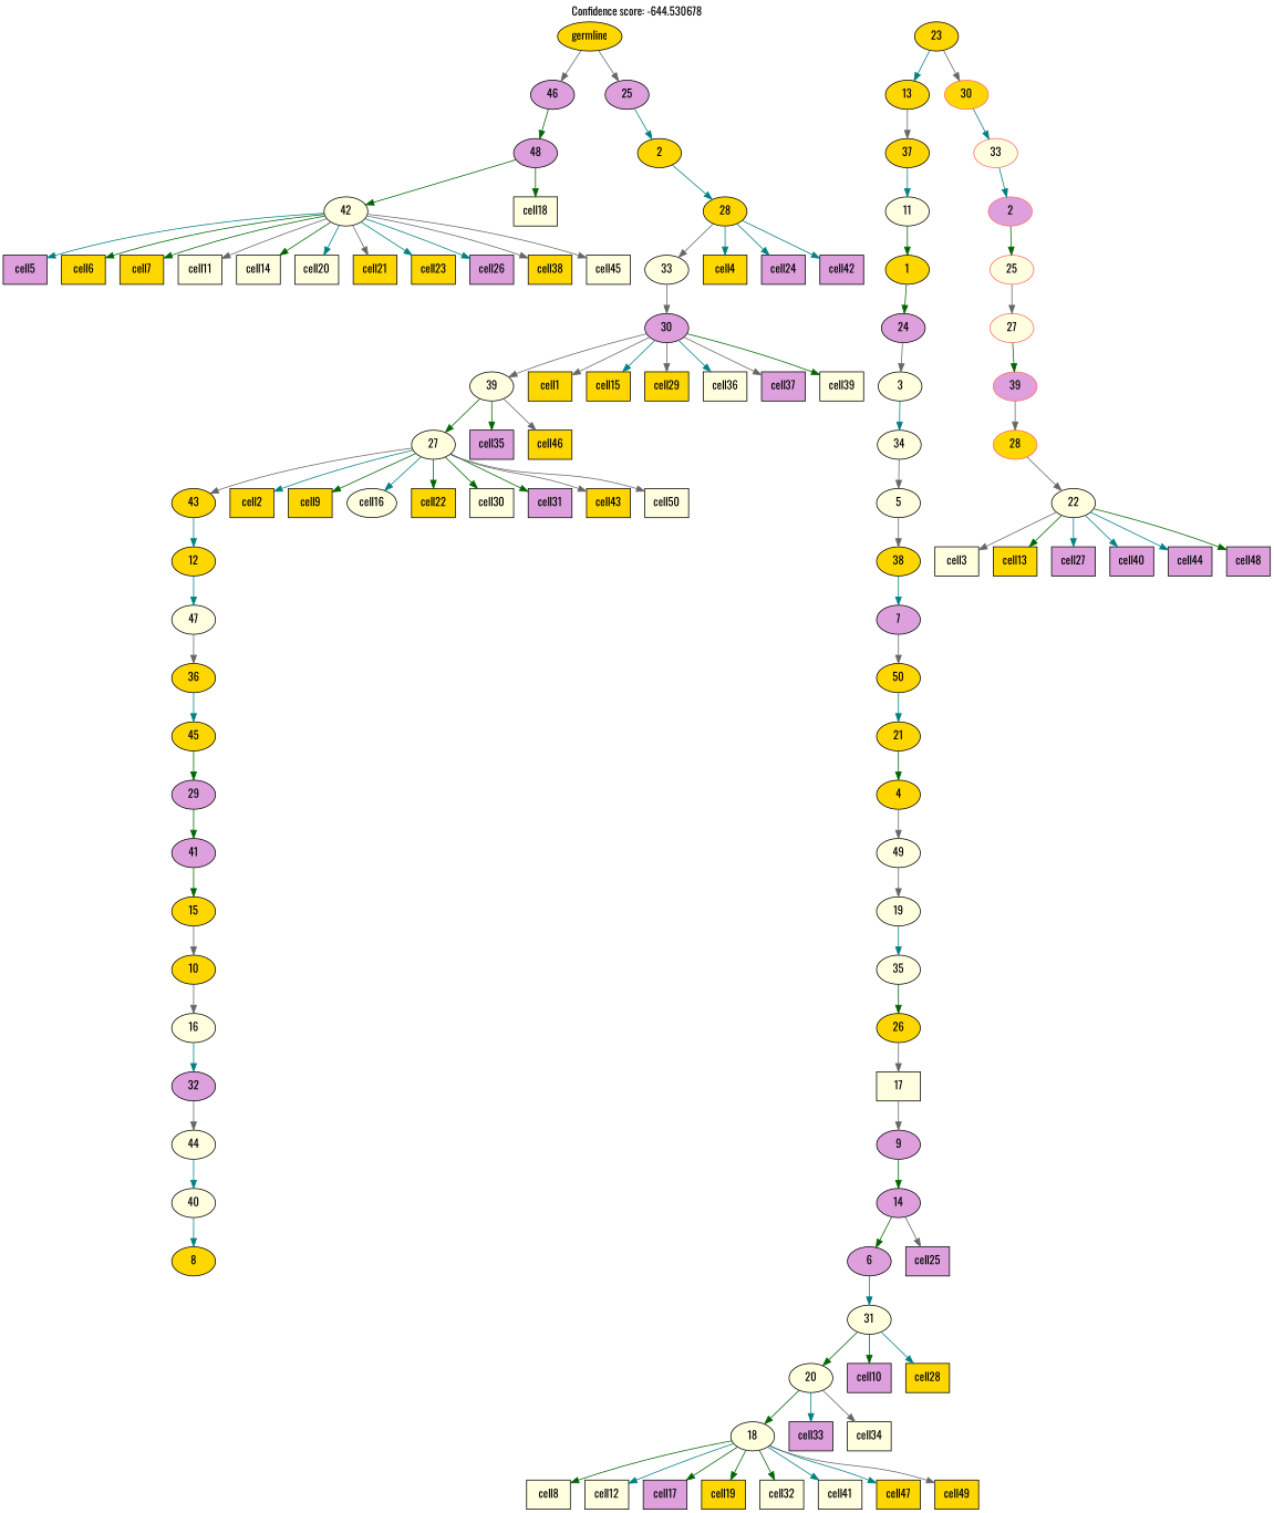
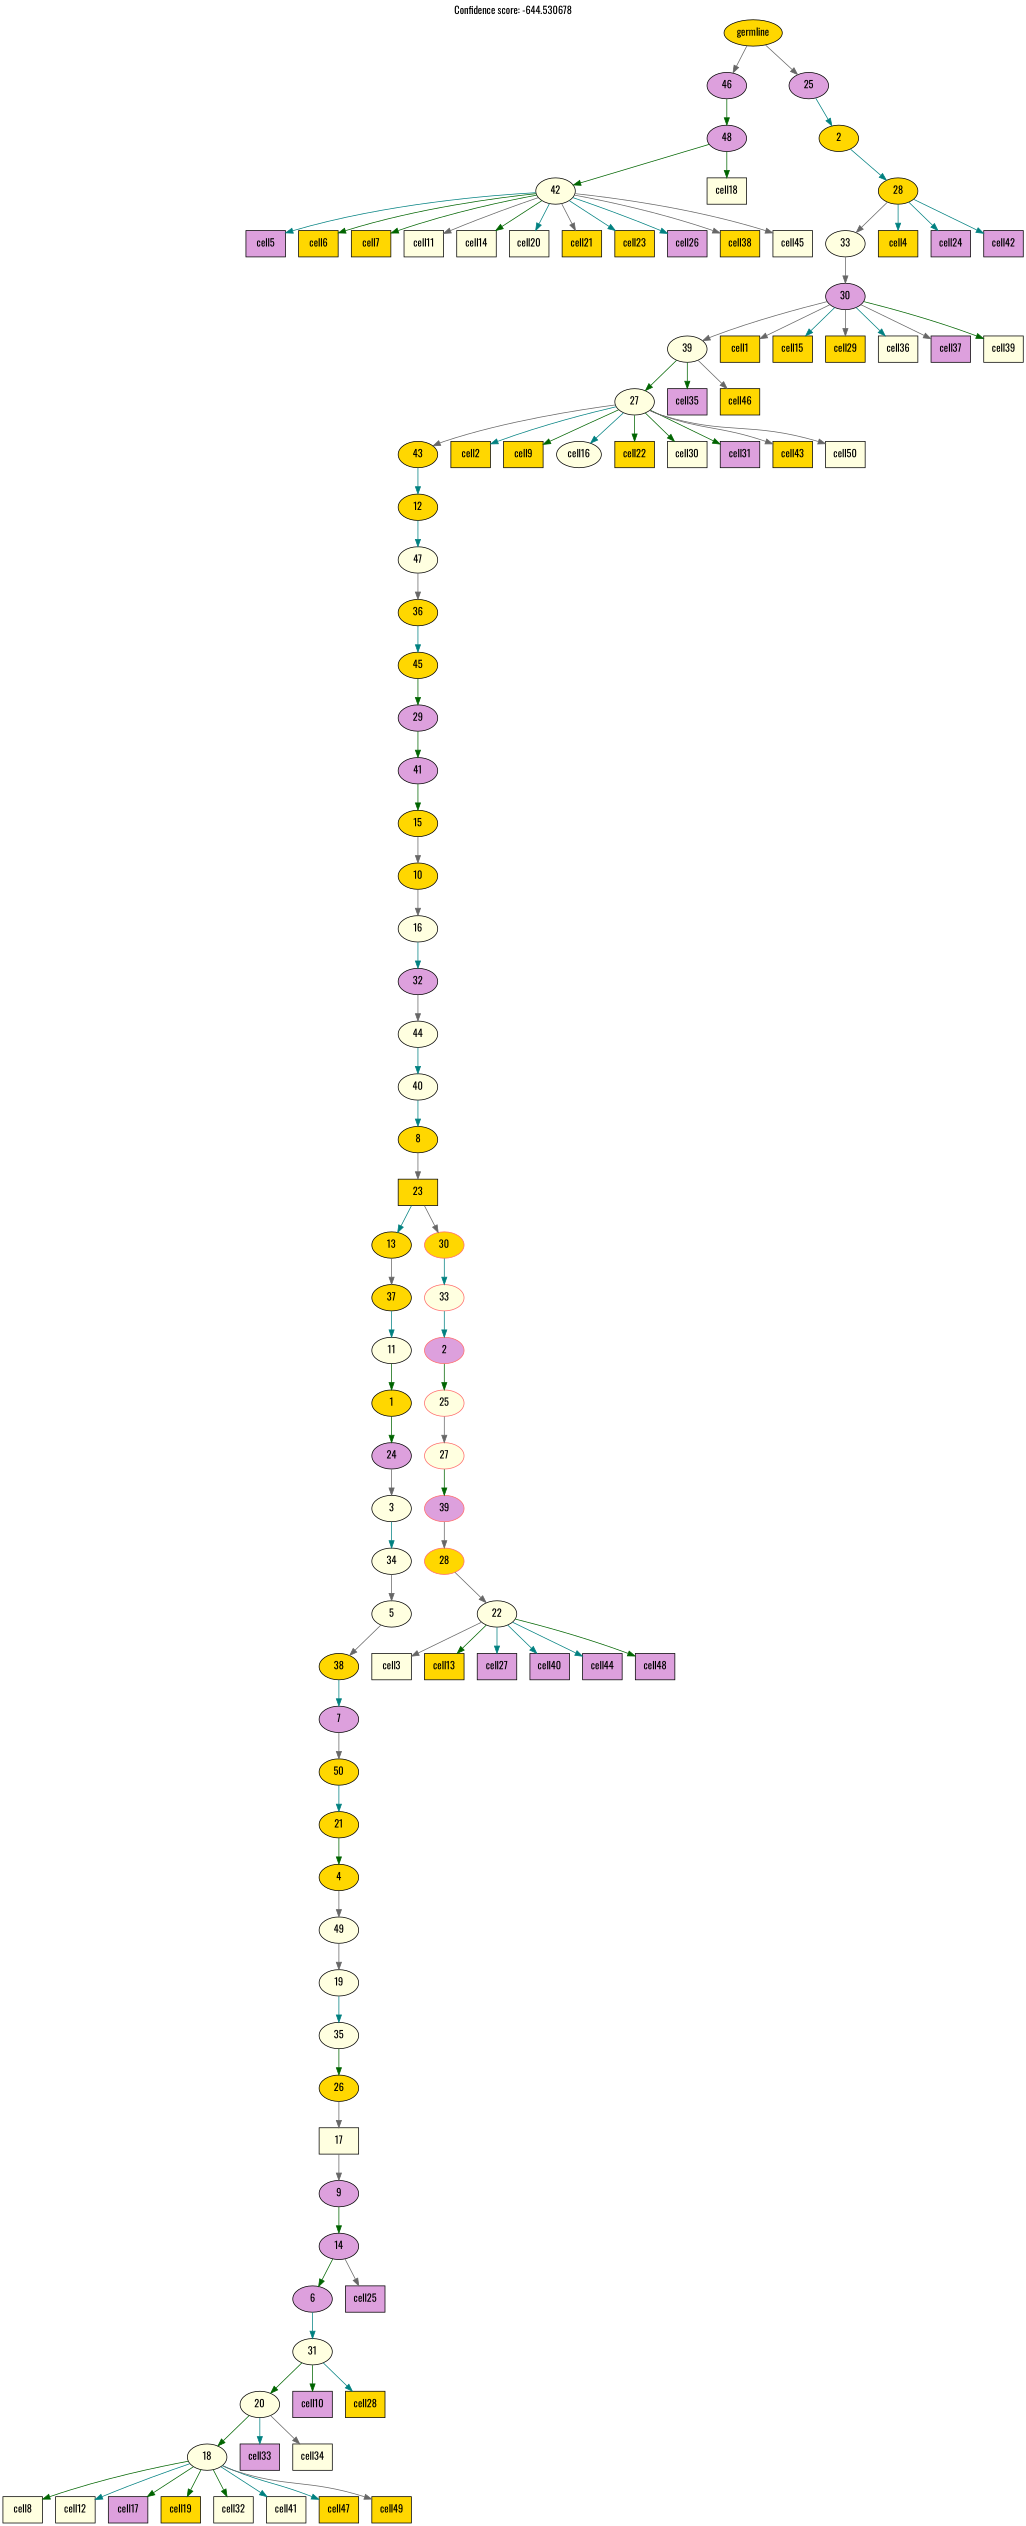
  digraph {
    fontname=Oswald
    label="Confidence score: -644.530678"
    labelloc=t
    node [fillcolor=gold fontname=Oswald style=filled]
    edge [color=gray40 fontname=Oswald]
    n1 [fillcolor=plum label=48]
    n2 [fillcolor=lightyellow label=42]
    cell18 [fillcolor=lightyellow shape=box]
    cell5 [fillcolor=plum shape=box]
    cell6 [shape=box]
    cell7 [shape=box]
    cell11 [fillcolor=lightyellow shape=box]
    cell14 [fillcolor=lightyellow shape=box]
    cell20 [fillcolor=lightyellow shape=box]
    cell21 [shape=box]
    cell23 [shape=box]
    cell26 [fillcolor=plum shape=box]
    cell38 [shape=box]
    cell45 [fillcolor=lightyellow shape=box]
    n15 [fillcolor=plum label=46]
    n16 [fillcolor=lightyellow label=20]
    n17 [fillcolor=lightyellow label=18]
    cell33 [fillcolor=plum shape=box]
    cell34 [fillcolor=lightyellow shape=box]
    cell8 [fillcolor=lightyellow shape=box]
    cell12 [fillcolor=lightyellow shape=box]
    cell17 [fillcolor=plum shape=box]
    cell19 [shape=box]
    cell32 [fillcolor=lightyellow shape=box]
    cell41 [fillcolor=lightyellow shape=box]
    cell47 [shape=box]
    cell49 [shape=box]
    n28 [fillcolor=lightyellow label=31]
    cell10 [fillcolor=plum shape=box]
    cell28 [shape=box]
    n31 [fillcolor=plum label=6]
    n32 [fillcolor=plum label=14]
    cell25 [fillcolor=plum shape=box]
    n34 [fillcolor=plum label=9]
    n35 [fillcolor=lightyellow label=17 shape=box]
    n36 [label=26]
    n37 [fillcolor=lightyellow label=35]
    n38 [fillcolor=lightyellow label=19]
    n39 [fillcolor=lightyellow label=49]
    n40 [label=4]
    n41 [label=21]
    n42 [label=50]
    n43 [fillcolor=plum label=7]
    n44 [label=38]
    n45 [fillcolor=lightyellow label=5]
    n46 [fillcolor=lightyellow label=34]
    n47 [fillcolor=lightyellow label=3]
    n48 [fillcolor=plum label=24]
    n49 [label=1]
    n50 [fillcolor=lightyellow label=11]
    n51 [label=37]
    n52 [label=13]
    n53 [color=indianred1 label=28]
    n54 [fillcolor=lightyellow label=22]
    cell3 [fillcolor=lightyellow shape=box]
    cell13 [shape=box]
    cell27 [fillcolor=plum shape=box]
    cell40 [fillcolor=plum shape=box]
    cell44 [fillcolor=plum shape=box]
    cell48 [fillcolor=plum shape=box]
    n61 [color=indianred1 fillcolor=plum label=39]
    n62 [color=indianred1 fillcolor=lightyellow label=27]
    n63 [color=indianred1 fillcolor=lightyellow label=25]
    n64 [color=indianred1 fillcolor=plum label=2]
    n65 [color=indianred1 fillcolor=lightyellow label=33]
    n66 [color=indianred1 label=30]
-   n67 [label=23]
+   n67 [label=23 shape=box]
    n68 [label=8]
    n69 [fillcolor=lightyellow label=40]
    n70 [fillcolor=lightyellow label=44]
    n71 [fillcolor=plum label=32]
    n72 [fillcolor=lightyellow label=16]
    n73 [label=10]
    n74 [label=15]
    n75 [fillcolor=plum label=41]
    n76 [fillcolor=plum label=29]
    n77 [label=45]
    n78 [label=36]
    n79 [fillcolor=lightyellow label=47]
    n80 [label=12]
    n81 [label=43]
    n82 [fillcolor=lightyellow label=27]
    cell2 [shape=box]
    cell9 [shape=box]
    cell16 [fillcolor=lightyellow shape=ellipse]
    cell22 [shape=box]
    cell30 [fillcolor=lightyellow shape=box]
    cell31 [fillcolor=plum shape=box]
    cell43 [shape=box]
    cell50 [fillcolor=lightyellow shape=box]
    n91 [fillcolor=lightyellow label=39]
    cell35 [fillcolor=plum shape=box]
    cell46 [shape=box]
    n94 [fillcolor=plum label=30]
    cell1 [shape=box]
    cell15 [shape=box]
    cell29 [shape=box]
    cell36 [fillcolor=lightyellow shape=box]
    cell37 [fillcolor=plum shape=box]
    cell39 [fillcolor=lightyellow shape=box]
    n101 [fillcolor=lightyellow label=33]
    n102 [label=28]
    cell4 [shape=box]
    cell24 [fillcolor=plum shape=box]
    cell42 [fillcolor=plum shape=box]
    n106 [label=2]
    n107 [fillcolor=plum label=25]
    n108 [label=germline]
    n1 -> n2 [color=darkgreen]
    n1 -> cell18 [color=darkgreen]
    n2 -> cell5 [color=teal]
    n2 -> cell6 [color=darkgreen]
    n2 -> cell7 [color=darkgreen]
    n2 -> cell11
    n2 -> cell14 [color=darkgreen]
    n2 -> cell20 [color=teal]
    n2 -> cell21
    n2 -> cell23 [color=teal]
    n2 -> cell26 [color=teal]
    n2 -> cell38
    n2 -> cell45
    n15 -> n1 [color=darkgreen]
    n16 -> n17 [color=darkgreen]
    n16 -> cell33 [color=teal]
    n16 -> cell34
    n17 -> cell8 [color=darkgreen]
    n17 -> cell12 [color=teal]
    n17 -> cell17 [color=darkgreen]
    n17 -> cell19 [color=darkgreen]
    n17 -> cell32 [color=darkgreen]
    n17 -> cell41 [color=teal]
    n17 -> cell47 [color=teal]
    n17 -> cell49
    n28 -> n16 [color=darkgreen]
    n28 -> cell10 [color=darkgreen]
    n28 -> cell28 [color=teal]
    n31 -> n28 [color=teal]
    n32 -> n31 [color=darkgreen]
    n32 -> cell25
    n34 -> n32 [color=darkgreen]
    n35 -> n34
    n36 -> n35
    n37 -> n36 [color=darkgreen]
    n38 -> n37 [color=teal]
    n39 -> n38
    n40 -> n39
    n41 -> n40 [color=darkgreen]
    n42 -> n41 [color=teal]
    n43 -> n42
    n44 -> n43 [color=teal]
    n45 -> n44
    n46 -> n45
    n47 -> n46 [color=teal]
    n48 -> n47
    n49 -> n48 [color=darkgreen]
    n50 -> n49 [color=darkgreen]
    n51 -> n50 [color=teal]
    n52 -> n51
    n53 -> n54
    n54 -> cell3
    n54 -> cell13 [color=darkgreen]
    n54 -> cell27 [color=teal]
    n54 -> cell40 [color=teal]
    n54 -> cell44 [color=teal]
    n54 -> cell48 [color=darkgreen]
    n61 -> n53
    n62 -> n61 [color=darkgreen]
    n63 -> n62
    n64 -> n63 [color=darkgreen]
    n65 -> n64 [color=teal]
    n66 -> n65 [color=teal]
    n67 -> n52 [color=teal]
    n67 -> n66
+   n68 -> n67
    n69 -> n68 [color=teal]
    n70 -> n69 [color=teal]
    n71 -> n70
    n72 -> n71 [color=teal]
    n73 -> n72
    n74 -> n73
    n75 -> n74 [color=darkgreen]
    n76 -> n75 [color=darkgreen]
    n77 -> n76 [color=darkgreen]
    n78 -> n77 [color=teal]
    n79 -> n78
    n80 -> n79 [color=teal]
    n81 -> n80 [color=teal]
    n82 -> n81
    n82 -> cell2 [color=teal]
    n82 -> cell9 [color=darkgreen]
    n82 -> cell16 [color=teal]
    n82 -> cell22 [color=darkgreen]
    n82 -> cell30 [color=darkgreen]
    n82 -> cell31 [color=darkgreen]
    n82 -> cell43
    n82 -> cell50
    n91 -> n82 [color=darkgreen]
    n91 -> cell35 [color=darkgreen]
    n91 -> cell46
    n94 -> n91
    n94 -> cell1
    n94 -> cell15 [color=teal]
    n94 -> cell29
    n94 -> cell36 [color=teal]
    n94 -> cell37
    n94 -> cell39 [color=darkgreen]
    n101 -> n94
    n102 -> n101
    n102 -> cell4 [color=teal]
    n102 -> cell24 [color=teal]
    n102 -> cell42 [color=teal]
    n106 -> n102 [color=teal]
    n107 -> n106 [color=teal]
    n108 -> n15
    n108 -> n107
  }
